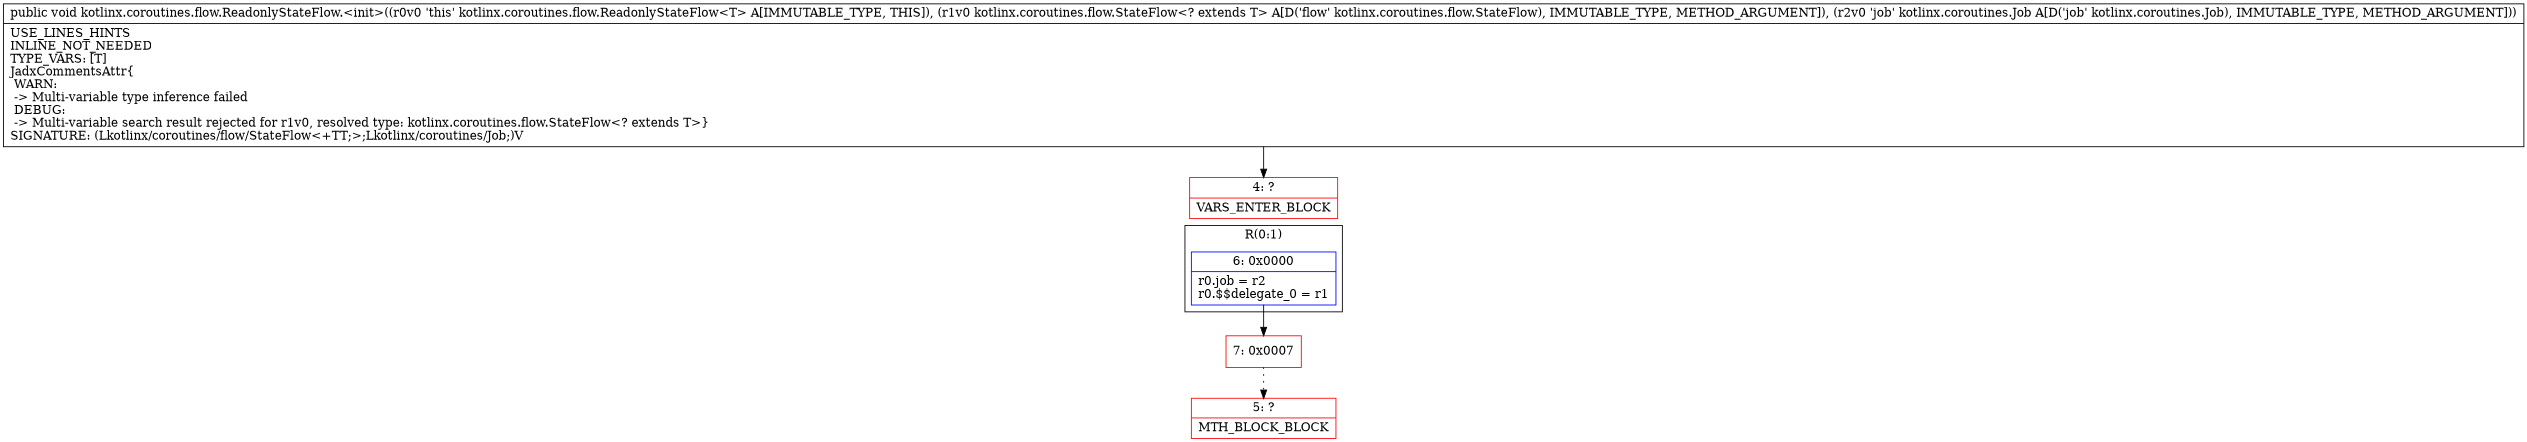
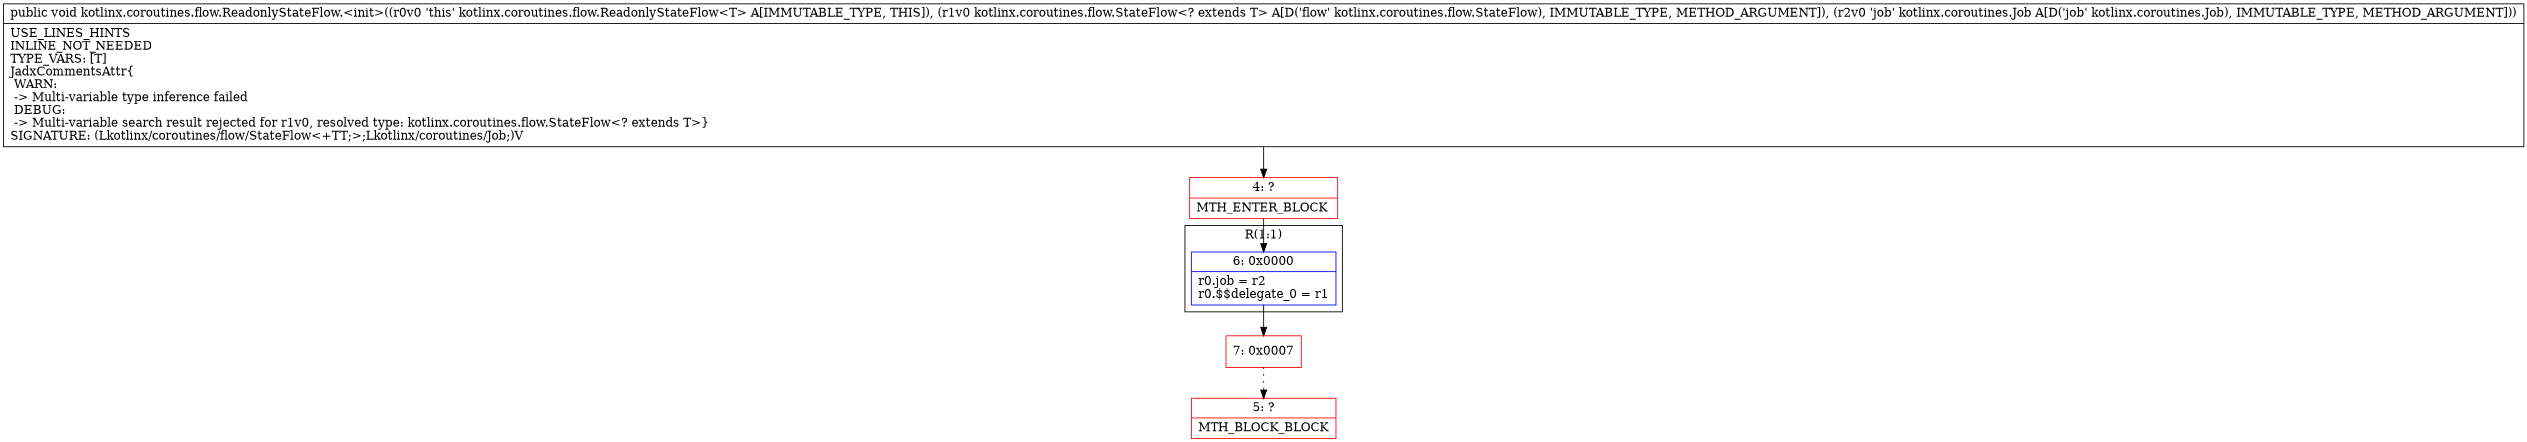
  digraph {
    node [color=red shape=record]
    edge [style=solid]
    n1 [color=blue label="{6\:\ 0x0000|r0.job = r2\lr0.$$delegate_0 = r1\l}"]
    n2 [label="{7\:\ 0x0007}"]
    n3 [label="{5\:\ ?|MTH_BLOCK_BLOCK\l}"]
-   n4 [label="{4\:\ ?|VARS_ENTER_BLOCK\l}"]
+   n4 [label="{4\:\ ?|MTH_ENTER_BLOCK\l}"]
    n5 [label="{public void kotlinx.coroutines.flow.ReadonlyStateFlow.\<init\>((r0v0 'this' kotlinx.coroutines.flow.ReadonlyStateFlow\<T\> A[IMMUTABLE_TYPE, THIS]), (r1v0 kotlinx.coroutines.flow.StateFlow\<? extends T\> A[D('flow' kotlinx.coroutines.flow.StateFlow), IMMUTABLE_TYPE, METHOD_ARGUMENT]), (r2v0 'job' kotlinx.coroutines.Job A[D('job' kotlinx.coroutines.Job), IMMUTABLE_TYPE, METHOD_ARGUMENT]))  | USE_LINES_HINTS\lINLINE_NOT_NEEDED\lTYPE_VARS: [T]\lJadxCommentsAttr\{\l WARN: \l \-\> Multi\-variable type inference failed\l DEBUG: \l \-\> Multi\-variable search result rejected for r1v0, resolved type: kotlinx.coroutines.flow.StateFlow\<? extends T\>\}\lSIGNATURE: (Lkotlinx\/coroutines\/flow\/StateFlow\<+TT;\>;Lkotlinx\/coroutines\/Job;)V\l}" color=""]
    subgraph cluster_1 {
-     label="R(0:1)"
+     label="R(1:1)"
      n1
    }
    n1 -> n2
    n2 -> n3 [style=dotted]
+   n4 -> n1
    n5 -> n4
  }
